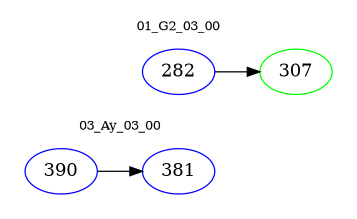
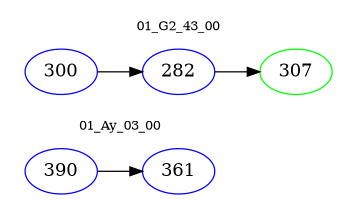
  digraph {
    rankdir=LR
    node [color=blue]
    edge [color=black]
    n1 [label=390]
-   n2 [label=381]
+   n2 [label=361]
+   n3 [label=300]
    n4 [label=282]
    n5 [color=green label=307]
    subgraph cluster_1 {
      color=white
      fontsize=10
-     label="03_Ay_03_00"
+     label="01_Ay_03_00"
      n1
      n2
    }
    subgraph cluster_2 {
      color=white
      fontsize=10
-     label="01_G2_03_00"
+     label="01_G2_43_00"
+     n3
      n4
      n5
    }
    n1 -> n2
+   n3 -> n4
    n4 -> n5
  }
